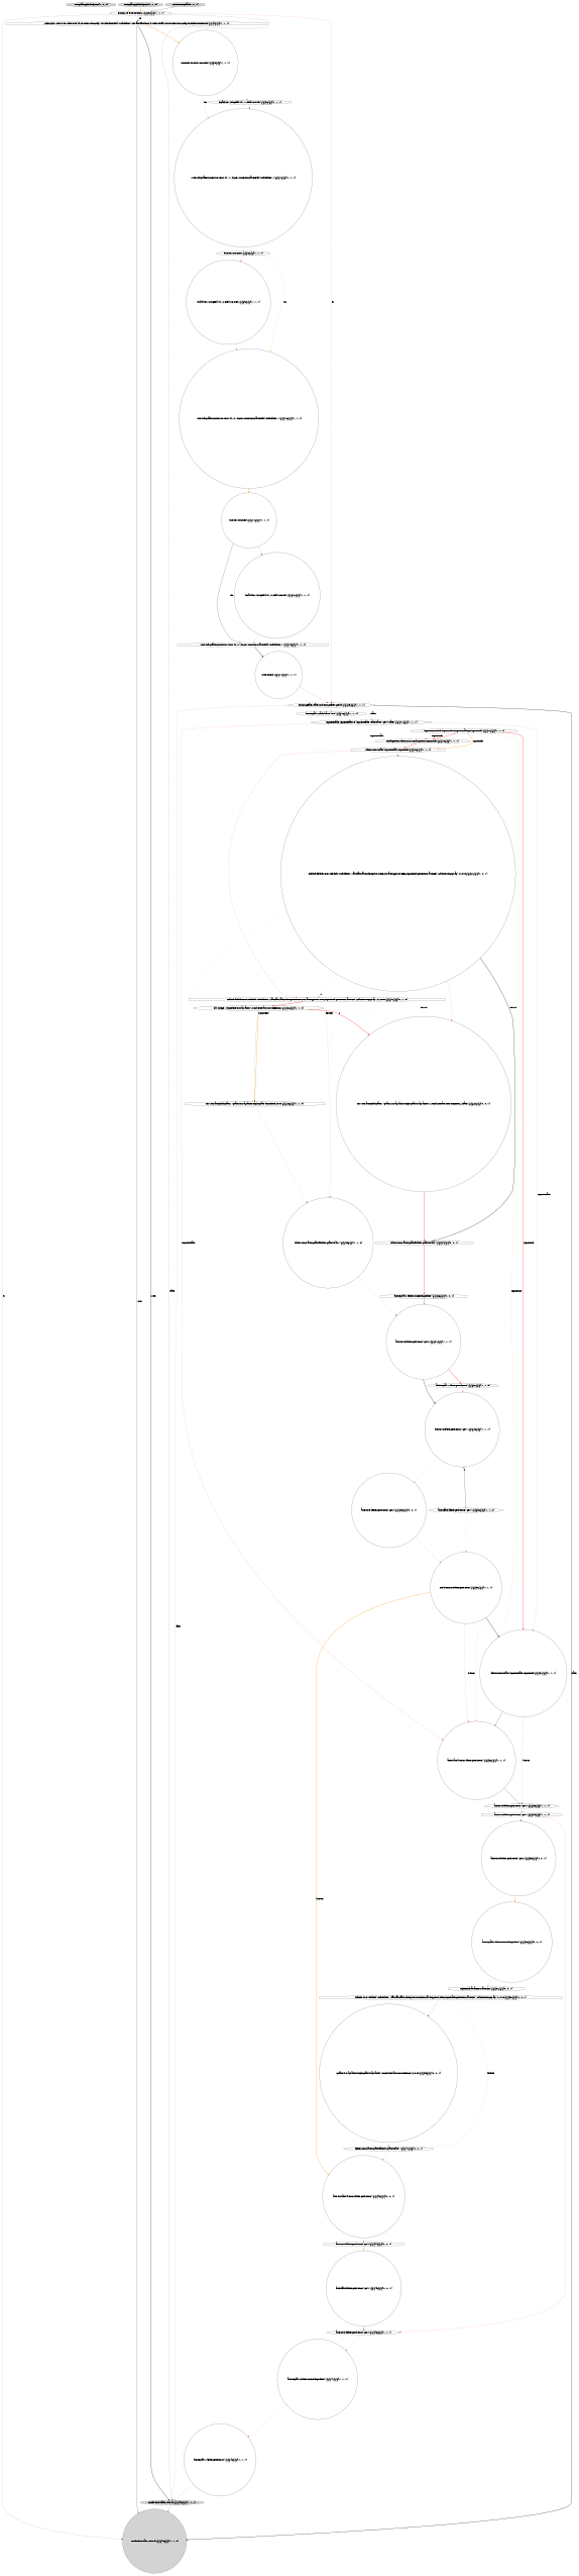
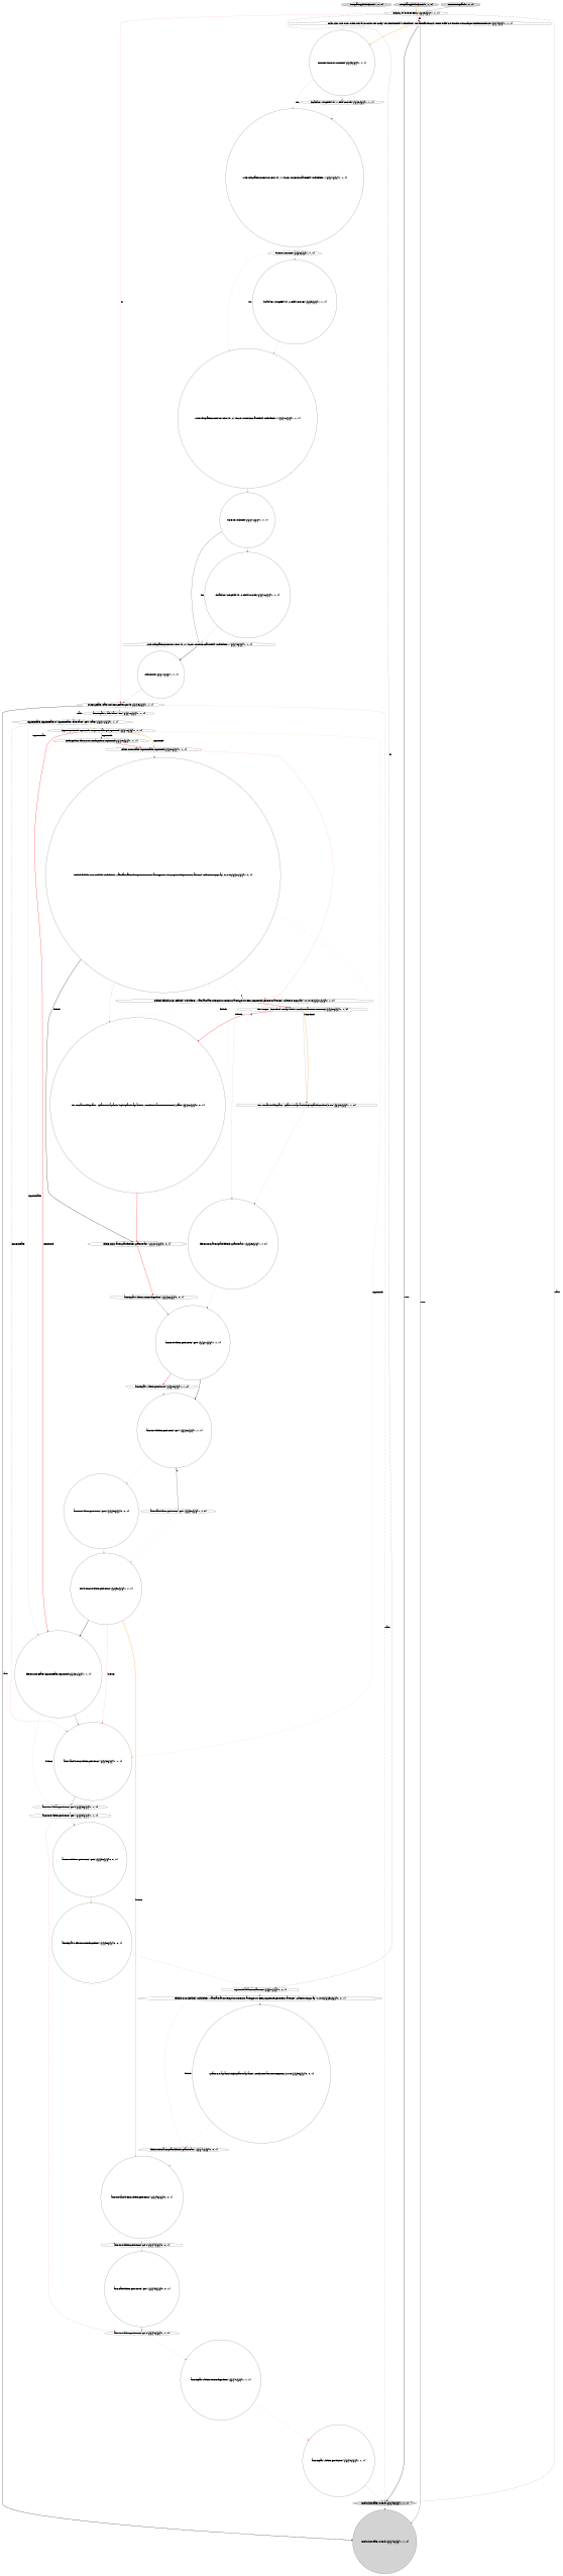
  digraph {
    node [fillcolor=white shape=circle style=filled]
    edge [color=gray40 style=dashed]
    n1 [fillcolor=lightgray label="testUpdateAppliedOnlyOnce['1', '0', '0']" shape=octagon]
    n2 [label="Directory dir = newDirectory()@@@3@@@['1', '1', '1']" shape=ellipse]
    n3 [label="DirectoryReader reader = DirectoryReader.open(dir)@@@15@@@['1', '1', '1']" shape=ellipse]
    n4 [fillcolor=lightgray label="IOUtils.close(reader,writer,dir)@@@49@@@['1', '1', '1']" shape=ellipse]
    n5 [fillcolor=lightgray label="IOUtils.close(reader,writer,dir)@@@40@@@['1', '1', '0']"]
    n6 [label="IndexWriter writer = new IndexWriter(dir,newIndexWriterConfig().setSoftDeletesField(\"_soft_deletes\").setMaxBufferedDocs(3).setRAMBufferSizeMB(IndexWriterConfig.DISABLE_AUTO_FLUSH))@@@4@@@['1', '1', '1']" shape=octagon]
    n7 [label="writer.commit()@@@14@@@['1', '1', '1']"]
    n8 [label="SegmentReader segmentReader = (SegmentReader)reader.leaves().get(0).reader()@@@17@@@['1', '1', '1']" shape=ellipse]
    n9 [label="assertEquals(1,reader.leaves().size())@@@16@@@['1', '1', '1']" shape=ellipse]
    n10 [label="deletes.onDocValuesUpdate(fieldInfo,update.iterator())@@@41@@@['0', '0', '1']" shape=ellipse]
    n11 [label="assertNotSame(liveDocs,deletes.getLiveDocs())@@@43@@@['0', '0', '1']"]
    n12 [label="assertTrue(deletes.getLiveDocs().get(0))@@@44@@@['0', '0', '1']" shape=octagon]
    n13 [label="assertSame(liveDocs,deletes.getLiveDocs())@@@32@@@['1', '1', '1']"]
    n14 [label="deletes.onNewReader(segmentReader,segmentInfo)@@@31@@@['1', '1', '1']"]
    n15 [label="SegmentCommitInfo segmentInfo = segmentReader.getSegmentInfo()@@@18@@@['1', '1', '1']" shape=ellipse]
    n16 [label="deletes.onNewReader(segmentReader,segmentInfo)@@@20@@@['1', '1', '1']" shape=octagon]
    n17 [label="assertTrue(deletes.getLiveDocs().get(0))@@@33@@@['1', '1', '1']" shape=ellipse]
    n18 [label="PendingDeletes deletes = newPendingDeletes(segmentInfo)@@@19@@@['1', '1', '1']" shape=ellipse]
    n19 [label="FieldInfo fieldInfo = new FieldInfo(\"_soft_deletes\",1,false,false,false,IndexOptions.NONE,DocValuesType.NUMERIC,segmentInfo.getNextDocValuesGen(),Collections.emptyMap(),0,0,true)@@@21@@@['1', '0', '1']"]
    n20 [label="FieldInfo fieldInfo = new FieldInfo(\"_soft_deletes\",1,false,false,false,IndexOptions.NONE,DocValuesType.NUMERIC,segmentInfo.getNextDocValuesGen(),Collections.emptyMap(),0,0,0,true)@@@21@@@['0', '1', '0']" shape=octagon]
    n21 [label="assertTrue(deletes.getLiveDocs().get(1))@@@34@@@['1', '1', '1']" shape=octagon]
    n22 [label="doc = new Document()@@@11@@@['1', '1', '1']"]
    n23 [label="writer.softUpdateDocument(new Term(\"id\",\"2\"),doc,new NumericDocValuesField(\"_soft_deletes\",1))@@@13@@@['1', '1', '1']" shape=octagon]
    n24 [label="doc.add(new StringField(\"id\",\"2\",Field.Store.YES))@@@12@@@['1', '1', '1']"]
    n25 [label="assertTrue(deletes.getLiveDocs().get(2))@@@35@@@['0', '0', '1']"]
    n26 [label="assertEquals(0,deletes.numPendingDeletes())@@@36@@@['0', '0', '1']"]
    n27 [label="segmentInfo.advanceDocValuesGen()@@@37@@@['0', '0', '1']" shape=octagon]
    n28 [label="assertTrue(deletes.getLiveDocs().get(2))@@@29@@@['0', '0', '1']"]
    n29 [label="Bits liveDocs = deletes.getLiveDocs()@@@30@@@['1', '1', '1']"]
    n30 [label="assertFalse(deletes.getLiveDocs().get(1))@@@45@@@['0', '0', '1']"]
    n31 [label="assertTrue(deletes.getLiveDocs().get(2))@@@46@@@['1', '1', '1']" shape=ellipse]
    n32 [label="deletes.onDocValuesUpdate(fieldInfo,update.iterator())@@@25@@@['1', '1', '0']"]
    n33 [label="assertTrue(deletes.getLiveDocs().get(0))@@@27@@@['1', '1', '1']"]
    n34 [label="assertEquals(1,deletes.getDelCount())@@@28@@@['1', '1', '0']" shape=ellipse]
    n35 [label="assertTrue(deletes.getLiveDocs().get(1))@@@28@@@['1', '1', '1']"]
    n36 [label="assertFalse(deletes.getLiveDocs().get(1))@@@30@@@['1', '1', '0']" shape=ellipse]
    n37 [label="Document doc = new Document()@@@5@@@['1', '1', '1']"]
    n38 [label="writer.softUpdateDocument(new Term(\"id\",\"1\"),doc,new NumericDocValuesField(\"_soft_deletes\",1))@@@7@@@['1', '1', '1']"]
    n39 [label="doc.add(new StringField(\"id\",\"1\",Field.Store.YES))@@@6@@@['1', '1', '1']" shape=ellipse]
    n40 [label="List<Integer> docsDeleted = Arrays.asList(1,DocIdSetIterator.NO_MORE_DOCS)@@@22@@@['1', '1', '0']" shape=octagon]
    n41 [label="deletes.onDocValuesUpdate(fieldInfo,update.iterator())@@@24@@@['0', '0', '1']" shape=octagon]
    n42 [label="List<DocValuesFieldUpdates> updates = Arrays.asList(singleUpdate(Arrays.asList(0,1,DocIdSetIterator.NO_MORE_DOCS),3,false))@@@22@@@['0', '0', '1']"]
    n43 [label="List<DocValuesFieldUpdates> updates = Arrays.asList(singleUpdate(docsDeleted,3,true))@@@23@@@['1', '1', '0']" shape=octagon]
    n44 [label="assertEquals(0,deletes.numPendingDeletes())@@@26@@@['0', '0', '1']" shape=octagon]
    n45 [label="doc = new Document()@@@8@@@['1', '1', '1']" shape=ellipse]
    n46 [label="doc.add(new StringField(\"id\",\"2\",Field.Store.YES))@@@9@@@['1', '1', '1']"]
    n47 [label="writer.softUpdateDocument(new Term(\"id\",\"2\"),doc,new NumericDocValuesField(\"_soft_deletes\",1))@@@10@@@['1', '1', '1']"]
    n48 [label="fieldInfo = new FieldInfo(\"_soft_deletes\",1,false,false,false,IndexOptions.NONE,DocValuesType.NUMERIC,segmentInfo.getNextDocValuesGen(),Collections.emptyMap(),0,0,true)@@@38@@@['0', '0', '1']" shape=octagon]
    n49 [label="assertEquals(1,deletes.getDelCount())@@@48@@@['1', '1', '1']"]
    n50 [label="assertEquals(0,deletes.numPendingDeletes())@@@47@@@['1', '1', '1']"]
    n51 [label="updates = Arrays.asList(singleUpdate(Arrays.asList(1,DocIdSetIterator.NO_MORE_DOCS),3,true))@@@39@@@['0', '0', '1']"]
    n52 [fillcolor=lightgray label="testUpdateAppliedOnlyOnce['0', '1', '0']" shape=ellipse]
    n53 [fillcolor=lightgray label="testResetOnUpdate['0', '0', '1']" shape=octagon]
    n1 -> n2 [color=darkorange]
    n2 -> n3 [color=red label=dir]
    n2 -> n4 [color=black label=reader]
-   n2 -> n5 [color=black label=dir]
+   n2 -> n27 [color=black label=dir]
    n2 -> n6 [color=black label=dir]
    n2 -> n6 [color=red style=dotted]
    n3 -> n4 [label=reader]
    n3 -> n5 [color=black label=reader style=bold]
    n3 -> n8 [color=darkorange label=reader]
    n3 -> n9 [style=dotted]
    n4 -> n5 [color=black]
    n6 -> n4 [color=black label=writer style=bold]
    n6 -> n5 [label=writer style=bold]
    n6 -> n37 [color=darkorange style=bold]
    n7 -> n3 [color=black]
    n8 -> n13 [color=red label=segmentReader]
    n8 -> n14 [label=segmentReader]
    n8 -> n15 [color=darkorange style=dotted]
    n8 -> n16 [color=darkorange label=segmentReader style=dotted]
    n9 -> n8 [color=darkorange style=dotted]
    n10 -> n11 [style=dotted]
    n11 -> n12
    n12 -> n30 [color=darkorange style=bold]
    n13 -> n17 [style=bold]
    n14 -> n13 [style=bold]
    n14 -> n17 [color=black label=liveDocs style=dotted]
    n15 -> n13 [color=darkorange label=segmentInfo]
    n15 -> n14 [color=red label=segmentInfo style=bold]
    n15 -> n16 [color=darkorange label=segmentInfo style=bold]
    n15 -> n18 [color=red style=bold]
    n15 -> n18 [color=red label=segmentInfo style=dotted]
    n16 -> n19 [color=black style=dotted]
    n16 -> n20 [color=red]
    n17 -> n21
    n18 -> n16 [color=red style=bold]
    n19 -> n20 [label=0 style=dotted]
    n19 -> n32 [color=darkorange label=fieldInfo style=dotted]
    n19 -> n40 [style=dotted]
    n19 -> n41 [color=black label=fieldInfo style=bold]
    n19 -> n42 [color=red]
    n20 -> n32 [label=fieldInfo]
    n20 -> n40 [color=red style=bold]
    n21 -> n25 [color=black]
    n21 -> n31 [color=red]
    n22 -> n23 [label=doc style=bold]
    n22 -> n24 [color=black]
    n23 -> n7 [color=black style=bold]
    n24 -> n23
    n25 -> n26 [color=darkorange style=bold]
    n26 -> n27
    n27 -> n48 [color=black style=dotted]
    n28 -> n29
    n29 -> n11 [color=darkorange label=liveDocs style=bold]
    n29 -> n13 [color=red label=liveDocs]
    n29 -> n14 [color=black style=bold]
    n30 -> n31 [style=bold]
    n31 -> n50 [color=red style=dotted]
    n32 -> n33 [color=black style=dotted]
    n33 -> n34 [color=red style=bold]
    n33 -> n35 [color=black style=bold]
    n34 -> n35 [color=red style=dotted]
    n35 -> n28 [style=dotted]
    n35 -> n36 [color=darkorange]
    n36 -> n29 [style=dotted]
    n36 -> n35 [label=0 style=bold]
    n37 -> n38 [label=doc]
    n37 -> n39 [color=red style=dotted]
    n38 -> n45 [color=darkorange]
    n39 -> n38 [color=black style=dotted]
    n40 -> n42 [color=red label=0 style=bold]
    n40 -> n43 [color=darkorange label=docsDeleted style=bold]
    n40 -> n43 [color=black]
    n41 -> n44 [color=red style=bold]
    n42 -> n41 [color=red style=bold]
    n43 -> n32 [color=black style=dotted]
    n44 -> n33 [style=bold]
    n45 -> n46 [color=red]
    n45 -> n47 [color=darkorange label=doc]
    n46 -> n47
    n47 -> n22 [color=darkorange style=bold]
    n48 -> n10 [color=darkorange label=fieldInfo]
    n48 -> n51 [color=black]
    n49 -> n4
    n50 -> n49 [color=red style=dotted]
    n51 -> n10 [color=red style=dotted]
    n52 -> n2 [color=darkorange style=bold]
    n53 -> n2 [style=bold]
  }
